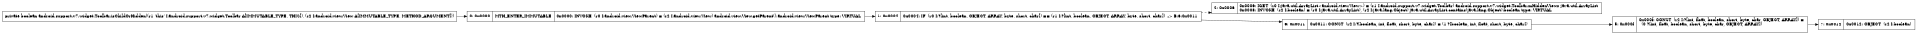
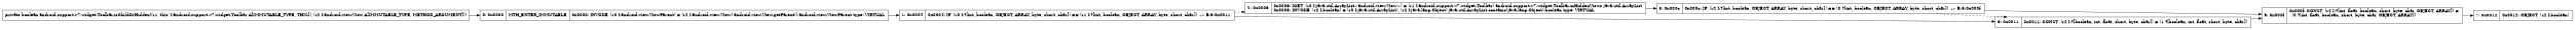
  digraph {
    rankdir=LR
    node [shape=record]
    n1 [label="{0\:\ 0x0000|MTH_ENTER_IMMUTABLE\l|0x0000: INVOKE  (r0 I:android.view.ViewParent) = (r2 I:android.view.View) android.view.View.getParent():android.view.ViewParent type: VIRTUAL \l}"]
    n2 [label="{1\:\ 0x0004|0x0004: IF  (r0 I:?[int, boolean, OBJECT, ARRAY, byte, short, char]) == (r1 I:?[int, boolean, OBJECT, ARRAY, byte, short, char])  \-\> B:6:0x0011 \l}"]
    n3 [label="{2\:\ 0x0006|0x0006: IGET  (r0 I:java.util.ArrayList\<android.view.View\>) = (r1 I:android.support.v7.widget.Toolbar) android.support.v7.widget.Toolbar.mHiddenViews java.util.ArrayList \l0x0008: INVOKE  (r2 I:boolean) = (r0 I:java.util.ArrayList), (r2 I:java.lang.Object) java.util.ArrayList.contains(java.lang.Object):boolean type: VIRTUAL \l}"]
    n4 [label="{6\:\ 0x0011|0x0011: CONST  (r2 I:?[boolean, int, float, short, byte, char]) = (1 ?[boolean, int, float, short, byte, char]) \l}"]
+   n5 [label="{3\:\ 0x000c|0x000c: IF  (r2 I:?[int, boolean, OBJECT, ARRAY, byte, short, char]) == (0 ?[int, boolean, OBJECT, ARRAY, byte, short, char])  \-\> B:5:0x000f \l}"]
    n6 [label="{5\:\ 0x000f|0x000f: CONST  (r2 I:?[int, float, boolean, short, byte, char, OBJECT, ARRAY]) = \l  (0 ?[int, float, boolean, short, byte, char, OBJECT, ARRAY])\l \l}"]
    n7 [label="{7\:\ 0x0012|0x0012: OBJECT  (r2 I:boolean) \l}"]
    n8 [label="{private boolean android.support.v7.widget.Toolbar.isChildOrHidden((r1 'this' I:android.support.v7.widget.Toolbar A[IMMUTABLE_TYPE, THIS]), (r2 I:android.view.View A[IMMUTABLE_TYPE, METHOD_ARGUMENT])) }"]
    n1 -> n2
    n2 -> n3 [style=dashed]
    n2 -> n4
+   n3 -> n5
    n4 -> n6
+   n5 -> n4 [style=dashed]
+   n5 -> n6
    n6 -> n7
    n8 -> n1
  }
